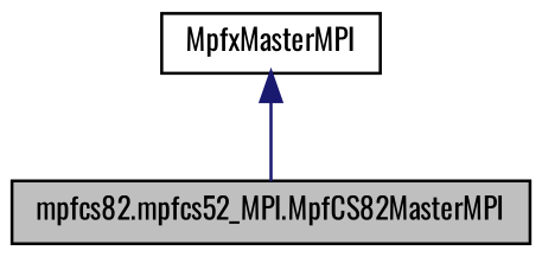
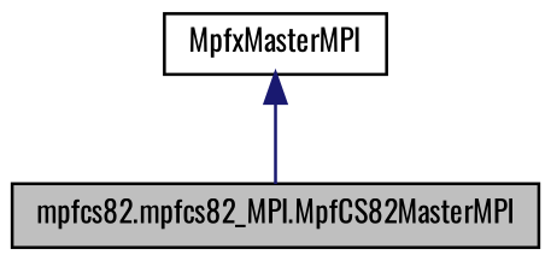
  digraph {
    fontname=Oswald
    node [color=black fontname=Oswald fontsize=10 shape=record style=filled]
-   n1 [fillcolor=grey75 fontcolor=black height=0.2 label="mpfcs82.mpfcs52_MPI.MpfCS82MasterMPI" width=0.4]
+   n1 [fillcolor=grey75 fontcolor=black height=0.2 label="mpfcs82.mpfcs82_MPI.MpfCS82MasterMPI" width=0.4]
    n2 [fillcolor=white height=0.2 label=MpfxMasterMPI width=0.4]
    n2 -> n1 [color=midnightblue dir=back fontname=Oswald fontsize=10 labelfontname=Helvetica labelfontsize=10 style=solid]
  }
